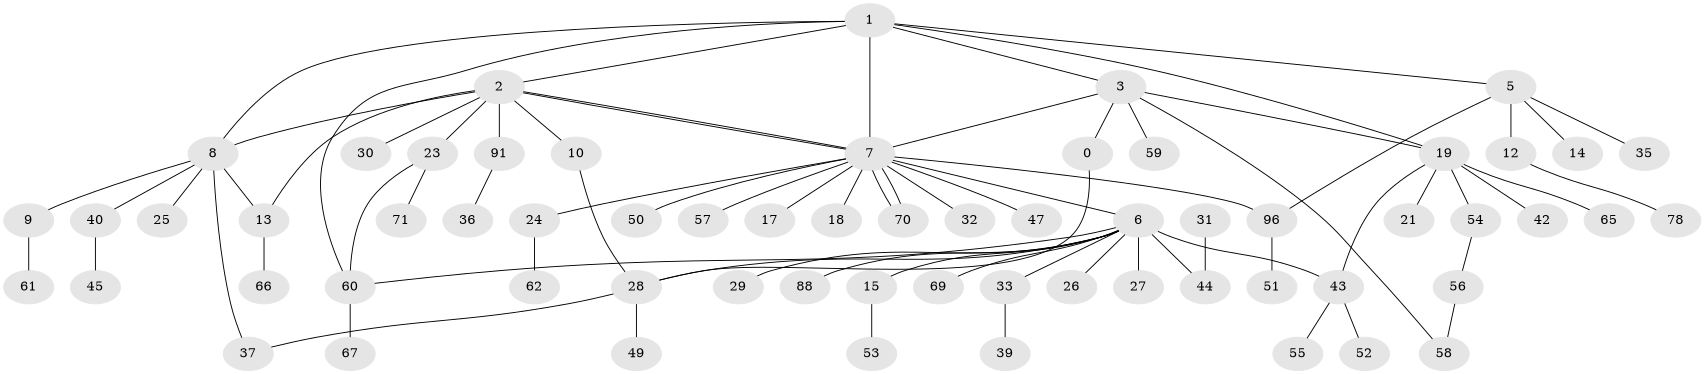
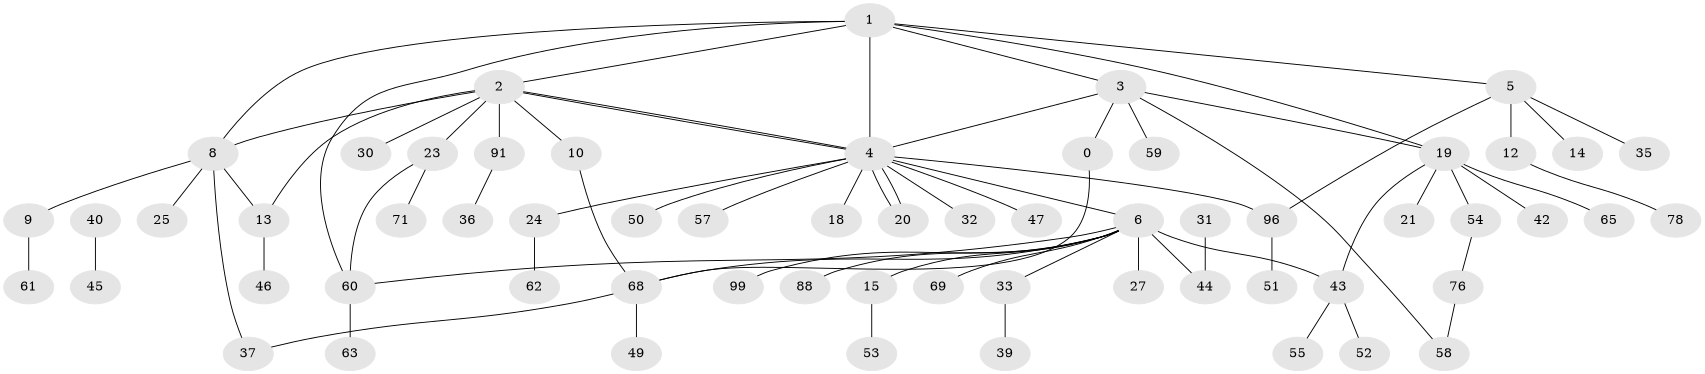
  graph {
    node [color=gray90 style=filled]
    1
    2
    3
-   4 [label=7]
+   4
    5
    8
    19
    60
    10
    n10 [label=91]
    13
    23
    30
    n14 [label=0]
    58
    59
    6
    n18 [label=96]
-   17
    18
-   20 [label=70]
+   20
    24
    32
    47
    50
    57
    12
    14
    35
    9
    25
    37
    40
    43
    21
    42
    54
    65
-   63 [label=67]
-   28
+   63
+   28 [label=68]
    36
-   46 [label=66]
+   46
    n43 [label=71]
    15
-   26
    27
-   29
+   29 [label=99]
    33
    n49 [label=88]
    44
    n51 [label=69]
    51
    62
    31
    n55 [label=78]
    53
    49
    39
    52
    55
    61
    45
-   56
+   56 [label=76]
    1 -- 2
    1 -- 3
    1 -- 4
    1 -- 5
    1 -- 8
    1 -- 19
    1 -- 60
    2 -- 4
    2 -- 4
    2 -- 8
    2 -- 10
    2 -- n10
    2 -- 13
    2 -- 23
    2 -- 30
    3 -- 4
    3 -- 19
    3 -- n14
    3 -- 58
    3 -- 59
    4 -- 6
    4 -- n18
-   4 -- 17
    4 -- 18
    4 -- 20
    4 -- 20
    4 -- 24
    4 -- 32
    4 -- 47
    4 -- 50
    4 -- 57
    5 -- n18
    5 -- 12
    5 -- 14
    5 -- 35
    8 -- 13
    8 -- 9
    8 -- 25
    8 -- 37
-   8 -- 40
    19 -- 43
    19 -- 21
    19 -- 42
    19 -- 54
    19 -- 65
    60 -- 63
    10 -- 28
    n10 -- 36
    13 -- 46
    23 -- 60
    23 -- n43
    n14 -- 28
    6 -- 60
    6 -- 43
    6 -- 28
    6 -- 15
-   6 -- 26
    6 -- 27
    6 -- 29
    6 -- 33
    6 -- n49
    6 -- 44
    6 -- n51
    n18 -- 51
    24 -- 62
    12 -- n55
    9 -- 61
    40 -- 45
    43 -- 52
    43 -- 55
    54 -- 56
    28 -- 37
    28 -- 49
    15 -- 53
    33 -- 39
    31 -- 44
    56 -- 58
  }
